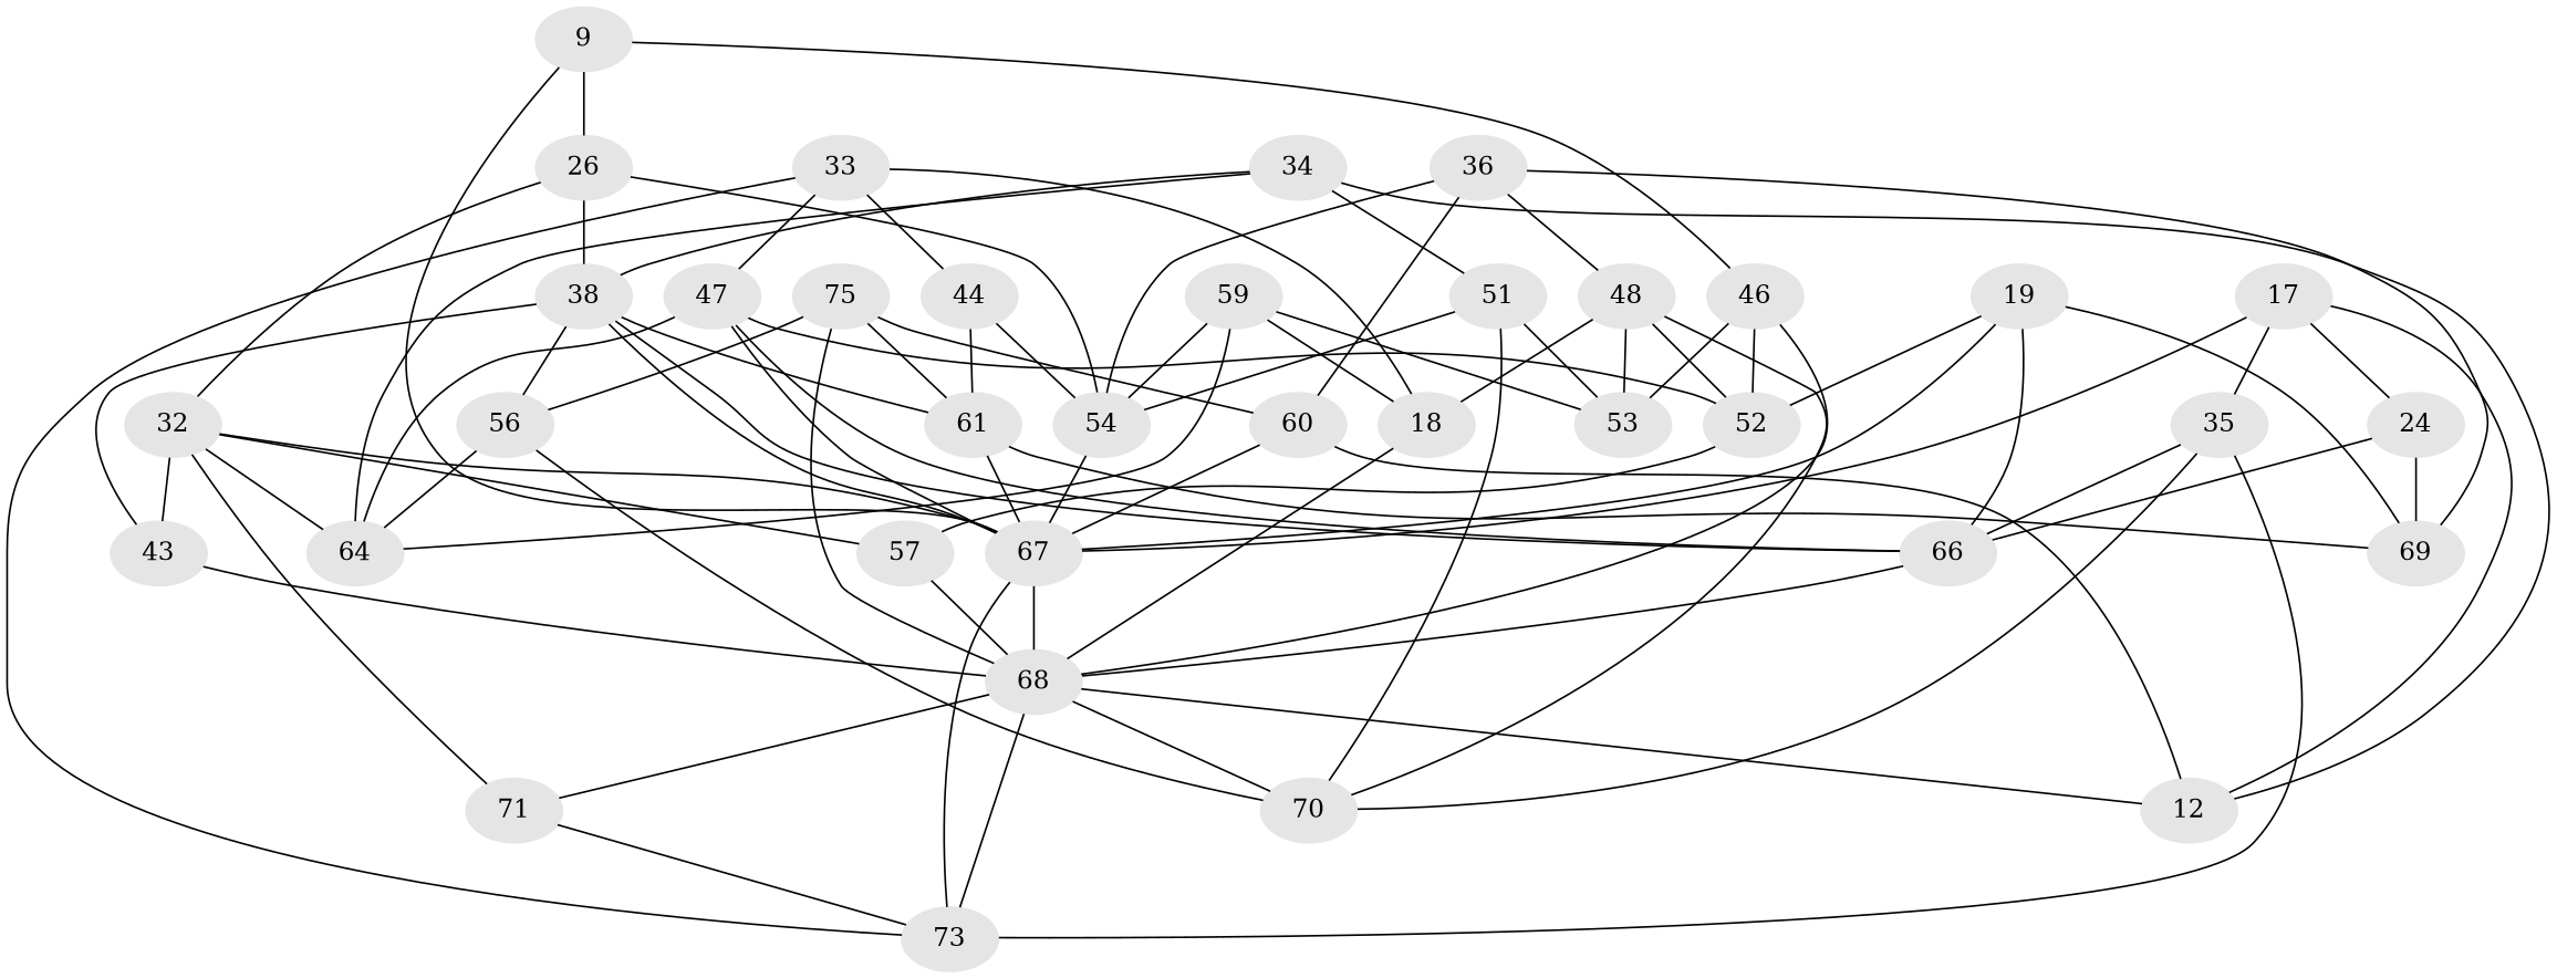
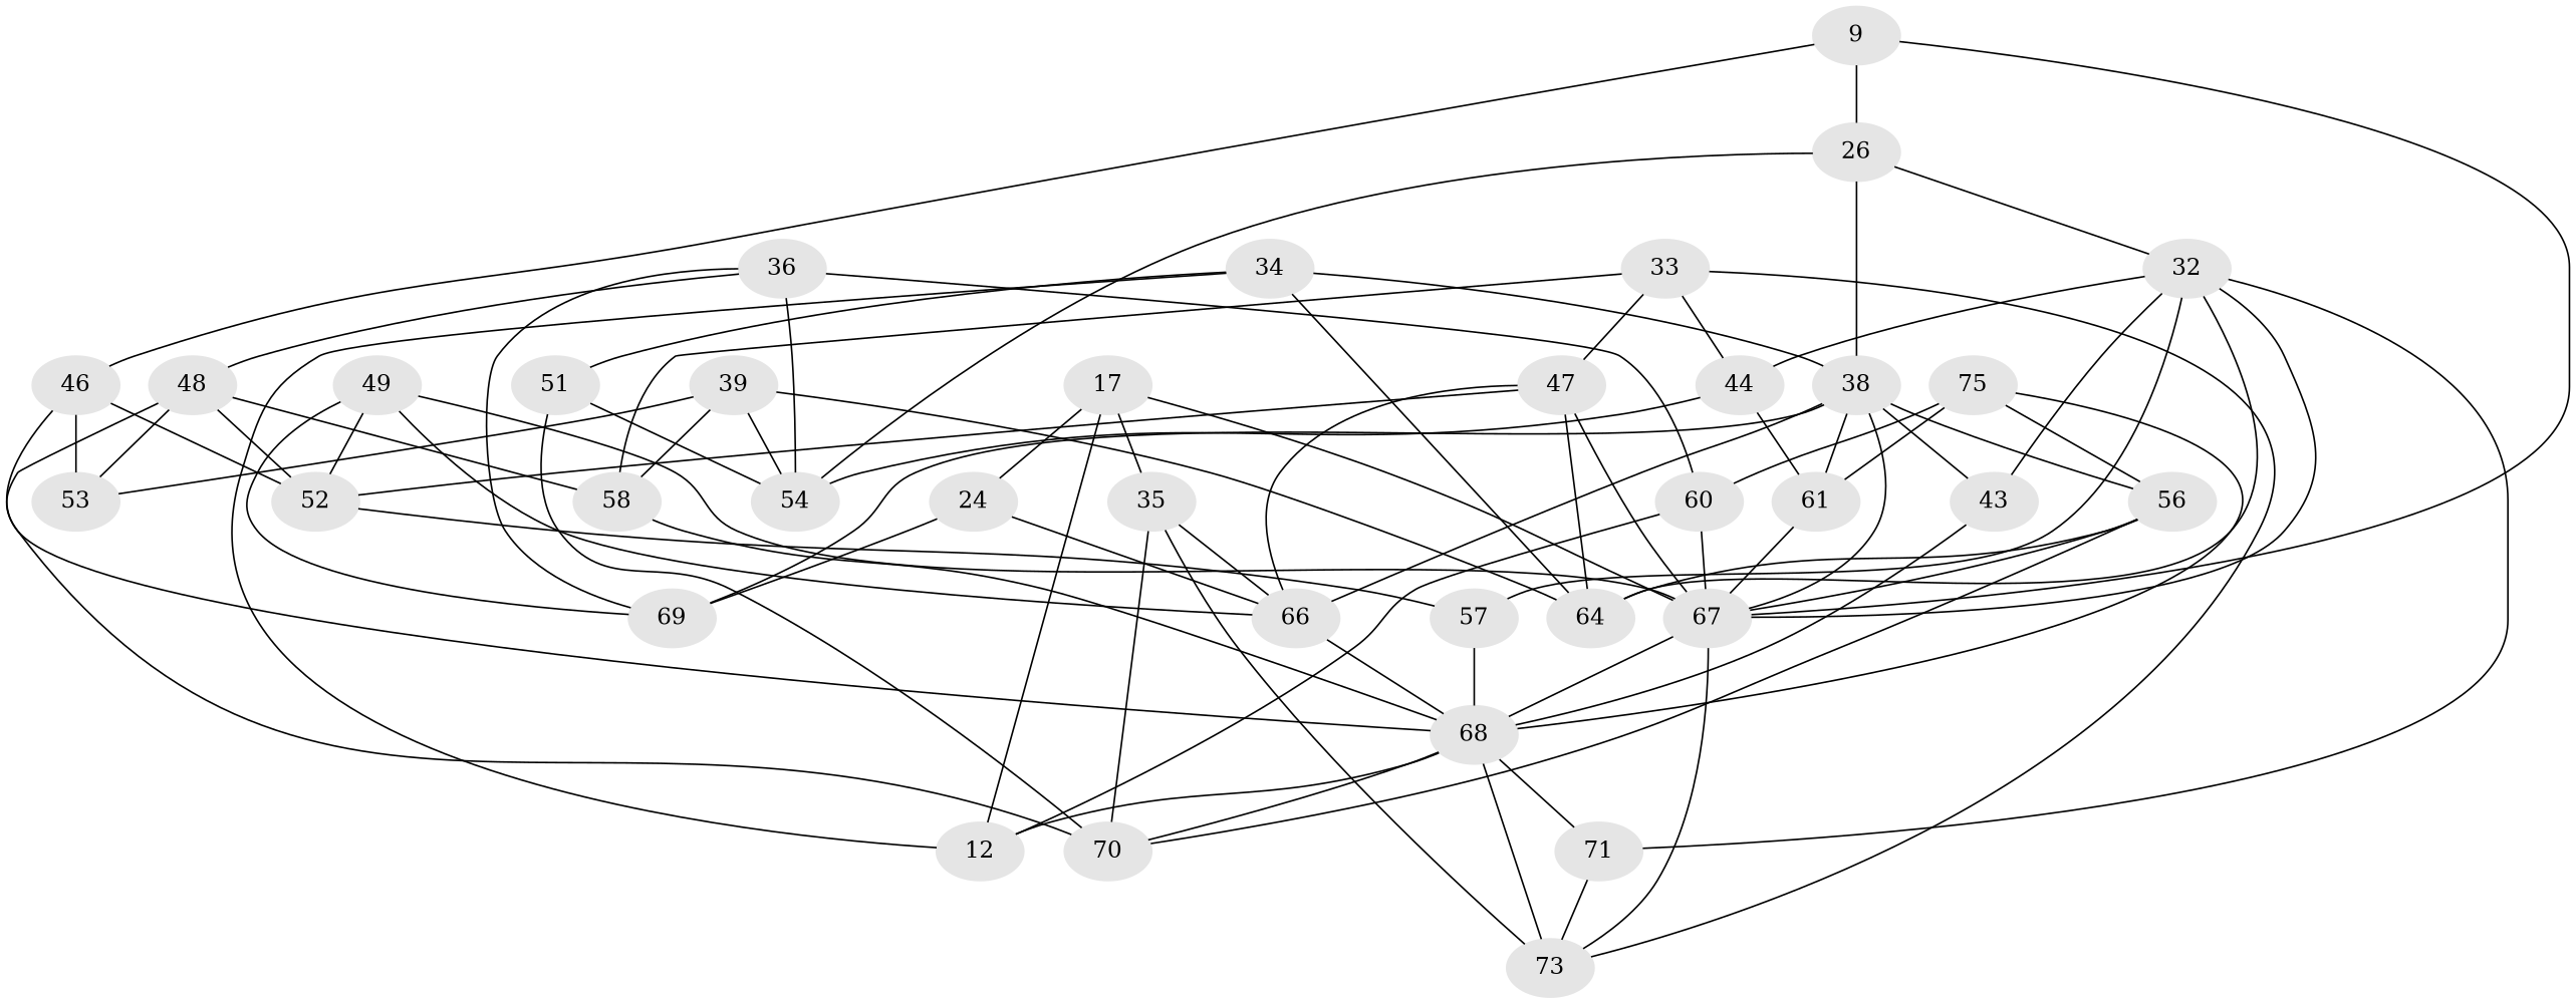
  graph {
    node [color=gray90 style=filled]
    26 [super="+8"]
    32 [super="+3+30+13"]
    38 [super="+25+20"]
    54 [super="+28"]
    9
    46
    67 [super="+40+7+42"]
    53
    68 [super="+19+41+31+65"]
    52 [super="+50"]
    73 [super="+63"]
    17 [super="+2"]
    24
    35
    n15 [label=12]
    66 [super="+29+59"]
    69
    70 [super="+62"]
    43 [super="+27"]
    44
    57
    64 [super="+12"]
    71
    56
    61
    33
    47 [super="+37"]
-   58 [label=18]
+   58
    34
    51
    48 [super="+14"]
    36
    60
-   39 [label=59]
-   49 [super="+10" label=19]
+   39
+   49 [super="+10"]
    n36 [label=75]
    26 -- 32
    26 -- 38 [weight=2]
    26 -- 54
    32 -- 67 [weight=2]
    32 -- 43 [weight=2]
+   32 -- 44
    32 -- 57
    32 -- 64
    32 -- 71 [weight=2]
    38 -- 67 [weight=2]
    38 -- 66
-   61 -- 69
+   38 -- 69
    38 -- 43 [weight=3]
    38 -- 56
    38 -- 61
-   54 -- 67
+   56 -- 67
    9 -- 26 [weight=2]
    9 -- 46
    9 -- 67
    46 -- 53
    46 -- 68
    46 -- 52
    67 -- 68
    67 -- 73 [weight=2]
    68 -- 73 [weight=3]
    68 -- n15
    68 -- 70 [weight=2]
    68 -- 71
    52 -- 57
    17 -- 67 [weight=2]
    17 -- 24 [weight=2]
    17 -- 35
    17 -- n15
    24 -- 66
    24 -- 69
    35 -- 73
    35 -- 66
    35 -- 70
    66 -- 68 [weight=4]
    43 -- 68 [weight=3]
    44 -- 54
    44 -- 61
    57 -- 68 [weight=2]
    71 -- 73
    56 -- 70
    56 -- 64
    61 -- 67
    33 -- 73
    33 -- 44
    33 -- 47
    33 -- 58
    47 -- 67
    47 -- 52
    47 -- 66
    47 -- 64 [weight=2]
    58 -- 68
    34 -- 38
    34 -- n15
    34 -- 64
    34 -- 51
    51 -- 54
-   51 -- 53
    51 -- 70
    48 -- 53
    48 -- 52 [weight=2]
    48 -- 70
    48 -- 58
    36 -- 54
    36 -- 69
    36 -- 48
    36 -- 60
    60 -- 67
    60 -- n15
    39 -- 54
    39 -- 53
    39 -- 64
    39 -- 58
    49 -- 67 [weight=2]
    49 -- 52
    49 -- 66 [weight=2]
    49 -- 69
    n36 -- 68
    n36 -- 56
    n36 -- 61
    n36 -- 60
  }
